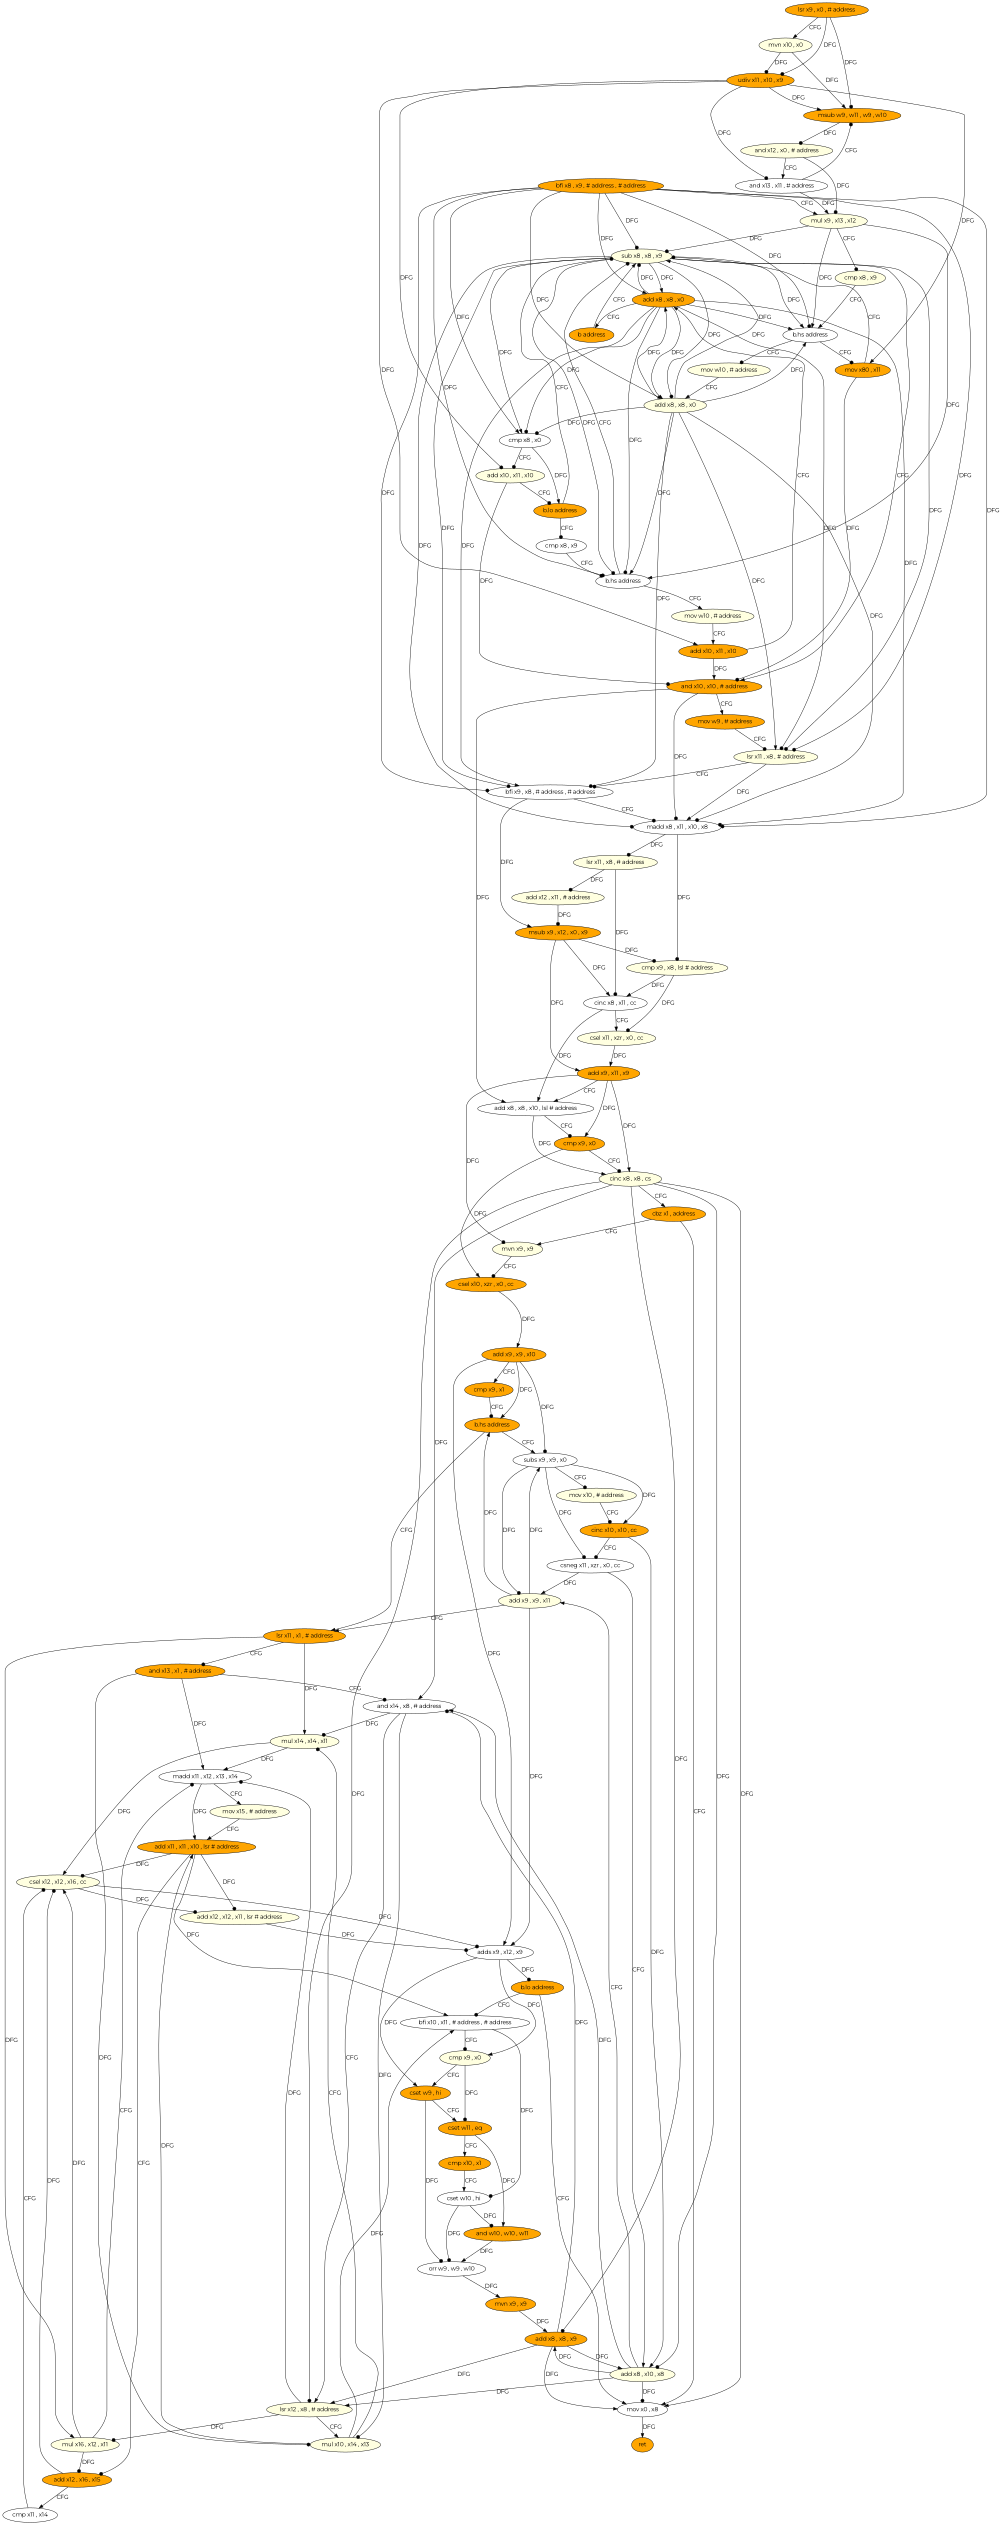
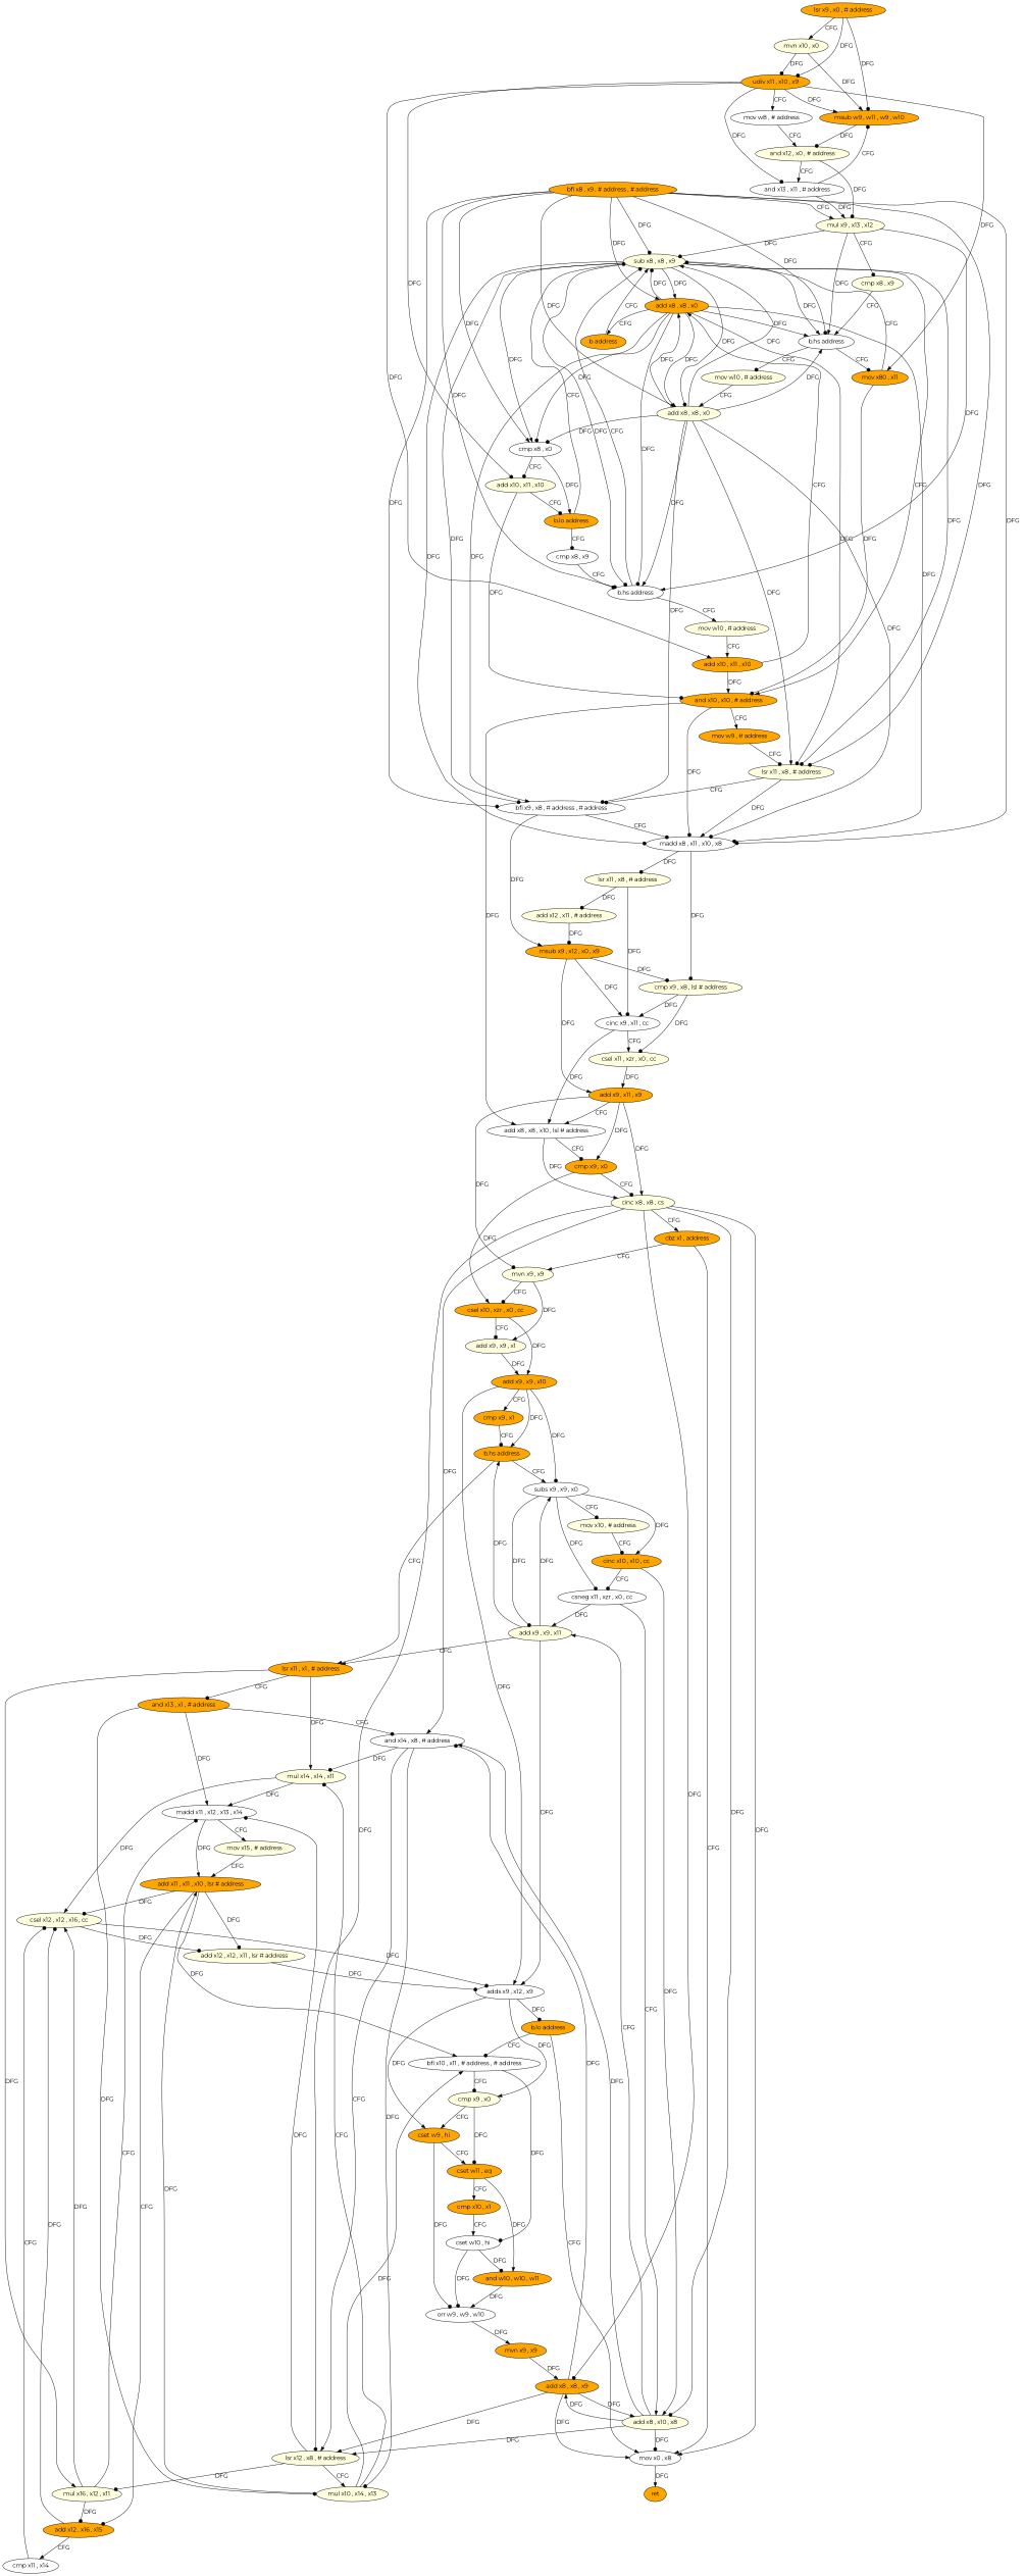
  digraph {
    fontname=Montserrat
    node [fillcolor=orange fontname=Montserrat style=filled]
    edge [arrowhead=normal fontname=Montserrat]
    n1 [label="lsr x9 , x0 , # address"]
    n2 [fillcolor=lightyellow label="mvn x10 , x0"]
    n3 [label="udiv x11 , x10 , x9"]
    n4 [label="msub w9 , w11 , w9 , w10"]
+   n5 [fillcolor=white label="mov w8 , # address"]
    n6 [fillcolor=white label="and x13 , x11 , # address"]
    n7 [label="mov x80 , x11"]
    n8 [fillcolor=lightyellow label="add x10 , x11 , x10"]
    n9 [label="add x10 , x11 , x10"]
    n10 [fillcolor=lightyellow label="and x12 , x0 , # address"]
    n11 [fillcolor=lightyellow label="mul x9 , x13 , x12"]
    n12 [fillcolor=lightyellow label="sub x8 , x8 , x9"]
    n13 [label="and x10 , x10 , # address"]
    n14 [label="b.lo address"]
    n15 [label="add x8 , x8 , x0"]
    n16 [fillcolor=white label="b.hs address"]
    n17 [fillcolor=white label="b.hs address"]
    n18 [fillcolor=lightyellow label="cmp x8 , x9"]
    n19 [label="bfi x8 , x9 , # address , # address"]
    n20 [fillcolor=lightyellow label="add x8 , x8 , x0"]
    n21 [fillcolor=white label="cmp x8 , x0"]
    n22 [fillcolor=lightyellow label="lsr x11 , x8 , # address"]
    n23 [fillcolor=white label="bfi x9 , x8 , # address , # address"]
    n24 [fillcolor=white label="madd x8 , x11 , x10 , x8"]
    n25 [fillcolor=lightyellow label="mov w10 , # address"]
    n26 [label="msub x9 , x12 , x0 , x9"]
    n27 [fillcolor=lightyellow label="lsr x11 , x8 , # address"]
    n28 [fillcolor=lightyellow label="cmp x9 , x8 , lsl # address"]
    n29 [fillcolor=lightyellow label="mov w10 , # address"]
    n30 [label="b address"]
    n31 [label="mov w9 , # address"]
    n32 [fillcolor=white label="add x8 , x8 , x10 , lsl # address"]
    n33 [fillcolor=white label="cmp x8 , x9"]
    n34 [fillcolor=white label="mov x0 , x8"]
    n35 [label=ret]
    n36 [fillcolor=lightyellow label="mvn x9 , x9"]
    n37 [label="csel x10 , xzr , x0 , cc"]
+   n38 [fillcolor=lightyellow label="add x9 , x9 , x1"]
    n39 [label="add x9 , x9 , x10"]
    n40 [label="cmp x9 , x1"]
    n41 [label="b.hs address"]
    n42 [fillcolor=white label="subs x9 , x9 , x0"]
    n43 [fillcolor=white label="adds x9 , x12 , x9"]
    n44 [label="lsr x11 , x1 , # address"]
    n45 [fillcolor=lightyellow label="mov x10 , # address"]
    n46 [label="cinc x10 , x10 , cc"]
    n47 [fillcolor=white label="csneg x11 , xzr , x0 , cc"]
    n48 [fillcolor=lightyellow label="add x9 , x9 , x11"]
    n49 [label="b.lo address"]
    n50 [fillcolor=lightyellow label="cmp x9 , x0"]
    n51 [label="cset w9 , hi"]
    n52 [label="and x13 , x1 , # address"]
    n53 [fillcolor=lightyellow label="mul x14 , x14 , x11"]
    n54 [fillcolor=lightyellow label="mul x16 , x12 , x11"]
    n55 [fillcolor=white label="and x14 , x8 , # address"]
    n56 [fillcolor=lightyellow label="mul x10 , x14 , x13"]
    n57 [fillcolor=white label="madd x11 , x12 , x13 , x14"]
    n58 [fillcolor=lightyellow label="csel x12 , x12 , x16 , cc"]
    n59 [label="add x12 , x16 , x15"]
    n60 [fillcolor=lightyellow label="add x8 , x10 , x8"]
    n61 [label="cmp x9 , x0"]
    n62 [fillcolor=lightyellow label="cinc x8 , x8 , cs"]
-   n63 [fillcolor=white label="cinc x8 , x11 , cc"]
+   n63 [fillcolor=white label="cinc x9 , x11 , cc"]
    n64 [label="add x9 , x11 , x9"]
    n65 [fillcolor=lightyellow label="add x12 , x11 , # address"]
    n66 [fillcolor=lightyellow label="csel x11 , xzr , x0 , cc"]
    n67 [label="cbz x1 , address"]
    n68 [fillcolor=lightyellow label="lsr x12 , x8 , # address"]
    n69 [label="add x8 , x8 , x9"]
    n70 [label="add x11 , x11 , x10 , lsr # address"]
    n71 [fillcolor=white label="bfi x10 , x11 , # address , # address"]
    n72 [fillcolor=lightyellow label="mov x15 , # address"]
    n73 [fillcolor=lightyellow label="add x12 , x12 , x11 , lsr # address"]
    n74 [fillcolor=white label="cset w10 , hi"]
    n75 [fillcolor=white label="cmp x11 , x14"]
    n76 [label="cset w11 , eq"]
    n77 [fillcolor=white label="orr w9 , w9 , w10"]
    n78 [label="and w10 , w10 , w11"]
    n79 [label="cmp x10 , x1"]
    n80 [label="mvn x9 , x9"]
    n1 -> n2 [label=CFG]
    n1 -> n3 [arrowhead=dot label=DFG]
    n1 -> n4 [arrowhead=dot label=DFG]
    n2 -> n3 [arrowhead=dot label=DFG]
    n2 -> n4 [label=DFG]
    n3 -> n4 [label=DFG]
+   n3 -> n5 [label=CFG]
    n3 -> n6 [arrowhead=dot label=DFG]
    n3 -> n7 [label=DFG]
    n3 -> n8 [arrowhead=dot label=DFG]
    n3 -> n9 [label=DFG]
    n4 -> n10 [arrowhead=dot label=DFG]
+   n5 -> n10 [label=CFG]
    n6 -> n4 [arrowhead=dot label=CFG]
    n6 -> n11 [label=DFG]
    n7 -> n12 [arrowhead=dot label=CFG]
    n7 -> n13 [arrowhead=dot label=DFG]
    n8 -> n13 [arrowhead=dot label=DFG]
    n8 -> n14 [arrowhead=dot label=CFG]
    n9 -> n13 [label=DFG]
    n9 -> n15 [label=CFG]
    n10 -> n6 [label=CFG]
    n10 -> n11 [arrowhead=dot label=DFG]
    n11 -> n12 [arrowhead=dot label=DFG]
    n11 -> n16 [label=DFG]
    n11 -> n17 [label=DFG]
    n11 -> n18 [arrowhead=dot label=CFG]
    n12 -> n13 [label=CFG]
    n12 -> n15 [label=DFG]
    n12 -> n16 [label=DFG]
    n12 -> n17 [arrowhead=dot label=DFG]
    n12 -> n20 [arrowhead=dot label=DFG]
    n12 -> n21 [label=DFG]
    n12 -> n22 [arrowhead=dot label=DFG]
    n12 -> n23 [arrowhead=dot label=DFG]
    n12 -> n24 [arrowhead=dot label=DFG]
    n13 -> n24 [arrowhead=dot label=DFG]
    n13 -> n31 [label=CFG]
    n13 -> n32 [label=DFG]
    n14 -> n12 [arrowhead=dot label=CFG]
    n14 -> n33 [arrowhead=dot label=CFG]
    n15 -> n12 [arrowhead=dot label=DFG]
    n15 -> n16 [label=DFG]
    n15 -> n17 [arrowhead=dot label=DFG]
    n15 -> n20 [label=DFG]
    n15 -> n21 [arrowhead=dot label=DFG]
    n15 -> n22 [arrowhead=dot label=DFG]
    n15 -> n23 [label=DFG]
    n15 -> n24 [arrowhead=dot label=DFG]
    n15 -> n30 [label=CFG]
    n16 -> n7 [arrowhead=dot label=CFG]
    n16 -> n25 [arrowhead=dot label=CFG]
    n17 -> n12 [arrowhead=dot label=CFG]
    n17 -> n29 [label=CFG]
    n18 -> n16 [label=CFG]
    n19 -> n11 [label=CFG]
    n19 -> n12 [arrowhead=dot label=DFG]
    n19 -> n15 [label=DFG]
    n19 -> n16 [arrowhead=dot label=DFG]
    n19 -> n17 [arrowhead=dot label=DFG]
    n19 -> n20 [label=DFG]
    n19 -> n21 [label=DFG]
    n19 -> n22 [arrowhead=dot label=DFG]
    n19 -> n23 [arrowhead=dot label=DFG]
    n19 -> n24 [arrowhead=dot label=DFG]
    n20 -> n12 [label=DFG]
    n20 -> n15 [label=DFG]
    n20 -> n16 [label=DFG]
    n20 -> n17 [label=DFG]
    n20 -> n21 [arrowhead=dot label=DFG]
    n20 -> n22 [label=DFG]
    n20 -> n23 [arrowhead=dot label=DFG]
    n20 -> n24 [arrowhead=dot label=DFG]
    n21 -> n8 [arrowhead=dot label=CFG]
    n21 -> n14 [label=DFG]
    n22 -> n23 [arrowhead=dot label=CFG]
    n22 -> n24 [label=DFG]
    n23 -> n24 [arrowhead=dot label=CFG]
    n23 -> n26 [label=DFG]
    n24 -> n27 [arrowhead=dot label=DFG]
    n24 -> n28 [arrowhead=dot label=DFG]
    n25 -> n20 [label=CFG]
    n26 -> n28 [arrowhead=dot label=DFG]
    n26 -> n63 [label=DFG]
    n26 -> n64 [label=DFG]
    n27 -> n63 [arrowhead=dot label=DFG]
    n27 -> n65 [arrowhead=dot label=DFG]
    n28 -> n63 [label=DFG]
    n28 -> n66 [arrowhead=dot label=DFG]
    n29 -> n9 [label=CFG]
    n30 -> n12 [label=CFG]
    n31 -> n22 [arrowhead=dot label=CFG]
    n32 -> n61 [arrowhead=dot label=CFG]
    n32 -> n62 [label=DFG]
    n33 -> n17 [arrowhead=dot label=CFG]
    n34 -> n35 [label=DFG]
    n36 -> n37 [arrowhead=dot label=CFG]
+   n36 -> n38 [label=DFG]
+   n37 -> n38 [arrowhead=dot label=CFG]
    n37 -> n39 [label=DFG]
+   n38 -> n39 [label=DFG]
    n39 -> n40 [label=CFG]
    n39 -> n41 [label=DFG]
    n39 -> n42 [arrowhead=dot label=DFG]
    n39 -> n43 [label=DFG]
    n40 -> n41 [arrowhead=dot label=CFG]
    n41 -> n42 [label=CFG]
    n41 -> n44 [label=CFG]
    n42 -> n45 [arrowhead=dot label=CFG]
    n42 -> n46 [label=DFG]
    n42 -> n47 [arrowhead=dot label=DFG]
    n42 -> n48 [arrowhead=dot label=DFG]
    n43 -> n49 [arrowhead=dot label=DFG]
    n43 -> n50 [label=DFG]
    n43 -> n51 [label=DFG]
    n44 -> n52 [arrowhead=dot label=CFG]
    n44 -> n53 [label=DFG]
    n44 -> n54 [label=DFG]
    n45 -> n46 [arrowhead=dot label=CFG]
    n46 -> n47 [arrowhead=dot label=CFG]
    n46 -> n60 [label=DFG]
    n47 -> n48 [label=DFG]
    n47 -> n60 [label=CFG]
    n48 -> n41 [label=DFG]
    n48 -> n42 [label=DFG]
    n48 -> n43 [label=DFG]
    n48 -> n44 [label=CFG]
    n49 -> n34 [label=CFG]
    n49 -> n71 [arrowhead=dot label=CFG]
    n50 -> n51 [label=CFG]
    n50 -> n76 [arrowhead=dot label=DFG]
    n51 -> n76 [label=CFG]
    n51 -> n77 [arrowhead=dot label=DFG]
    n52 -> n55 [arrowhead=dot label=CFG]
    n52 -> n56 [arrowhead=dot label=DFG]
    n52 -> n57 [label=DFG]
    n53 -> n57 [label=DFG]
    n53 -> n58 [label=DFG]
    n54 -> n57 [arrowhead=dot label=CFG]
    n54 -> n58 [label=DFG]
    n54 -> n59 [arrowhead=dot label=DFG]
    n55 -> n53 [arrowhead=dot label=DFG]
    n55 -> n56 [arrowhead=dot label=DFG]
    n55 -> n68 [label=CFG]
    n56 -> n53 [arrowhead=dot label=CFG]
    n56 -> n70 [label=DFG]
    n56 -> n71 [label=DFG]
    n57 -> n70 [label=DFG]
    n57 -> n72 [label=CFG]
    n58 -> n43 [arrowhead=dot label=DFG]
    n58 -> n73 [arrowhead=dot label=DFG]
    n59 -> n58 [arrowhead=dot label=DFG]
    n59 -> n75 [label=CFG]
    n60 -> n34 [arrowhead=dot label=DFG]
    n60 -> n48 [label=CFG]
    n60 -> n55 [label=DFG]
    n60 -> n68 [label=DFG]
    n60 -> n69 [label=DFG]
    n61 -> n37 [label=DFG]
    n61 -> n62 [arrowhead=dot label=CFG]
    n62 -> n34 [label=DFG]
    n62 -> n55 [label=DFG]
    n62 -> n60 [arrowhead=dot label=DFG]
    n62 -> n67 [label=CFG]
    n62 -> n68 [arrowhead=dot label=DFG]
    n62 -> n69 [arrowhead=dot label=DFG]
    n63 -> n32 [label=DFG]
    n63 -> n66 [label=CFG]
    n64 -> n32 [label=CFG]
    n64 -> n36 [arrowhead=dot label=DFG]
    n64 -> n61 [label=DFG]
    n64 -> n62 [label=DFG]
    n65 -> n26 [arrowhead=dot label=DFG]
    n66 -> n64 [label=DFG]
    n67 -> n34 [label=CFG]
    n67 -> n36 [label=CFG]
    n68 -> n54 [arrowhead=dot label=DFG]
    n68 -> n56 [label=CFG]
    n68 -> n57 [arrowhead=dot label=DFG]
    n69 -> n34 [label=DFG]
    n69 -> n55 [arrowhead=dot label=DFG]
    n69 -> n60 [label=DFG]
    n69 -> n68 [label=DFG]
    n70 -> n58 [arrowhead=dot label=DFG]
    n70 -> n59 [arrowhead=dot label=CFG]
    n70 -> n71 [label=DFG]
    n70 -> n73 [arrowhead=dot label=DFG]
    n71 -> n50 [arrowhead=dot label=CFG]
    n71 -> n74 [arrowhead=dot label=DFG]
    n72 -> n70 [label=CFG]
    n73 -> n43 [arrowhead=dot label=DFG]
    n74 -> n77 [arrowhead=dot label=DFG]
    n74 -> n78 [arrowhead=dot label=DFG]
    n75 -> n58 [arrowhead=dot label=CFG]
    n76 -> n78 [label=DFG]
    n76 -> n79 [label=CFG]
    n77 -> n80 [label=DFG]
    n78 -> n77 [label=DFG]
    n79 -> n74 [label=CFG]
    n80 -> n69 [label=DFG]
  }
